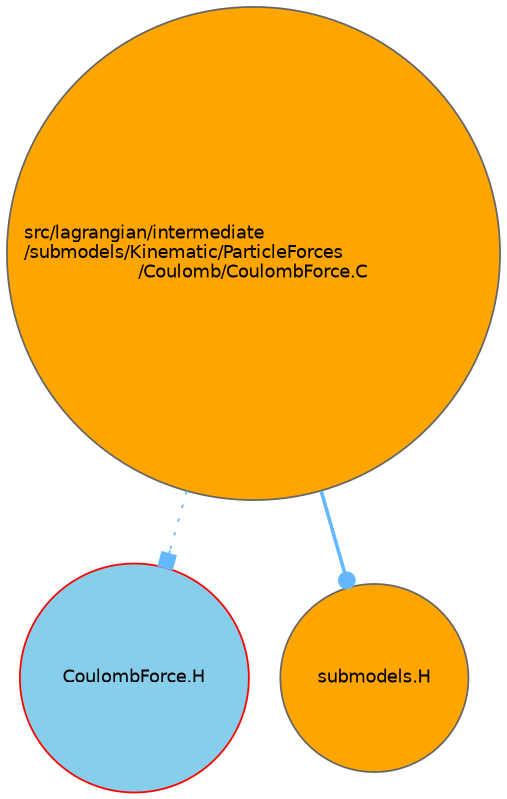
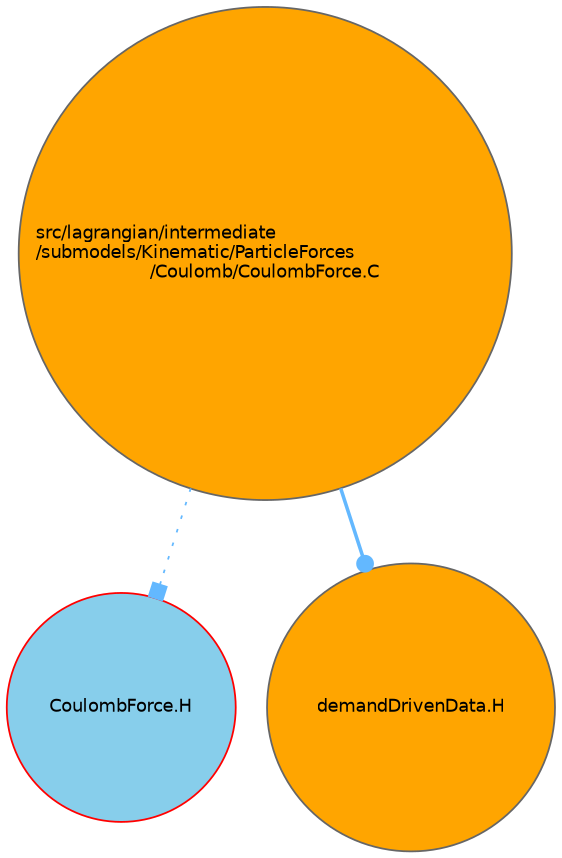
  digraph {
    node [fillcolor=orange fontname=Helvetica fontsize=10 shape=circle style=filled]
    edge [color=steelblue1 fontname=Helvetica fontsize=10 labelfontname=Helvetica labelfontsize=10]
    n1 [color=gray40 fontcolor=black height=0.2 label="src/lagrangian/intermediate\l/submodels/Kinematic/ParticleForces\l/Coulomb/CoulombForce.C" width=0.4]
    n2 [color=red fillcolor=skyblue height=0.2 label="CoulombForce.H" width=0.4]
-   n3 [color=grey40 height=0.2 label="submodels.H" width=0.4]
+   n3 [color=grey40 height=0.2 label="demandDrivenData.H" width=0.4]
    n1 -> n2 [style=dotted arrowhead=box]
    n1 -> n3 [style=bold arrowhead=dot]
  }
